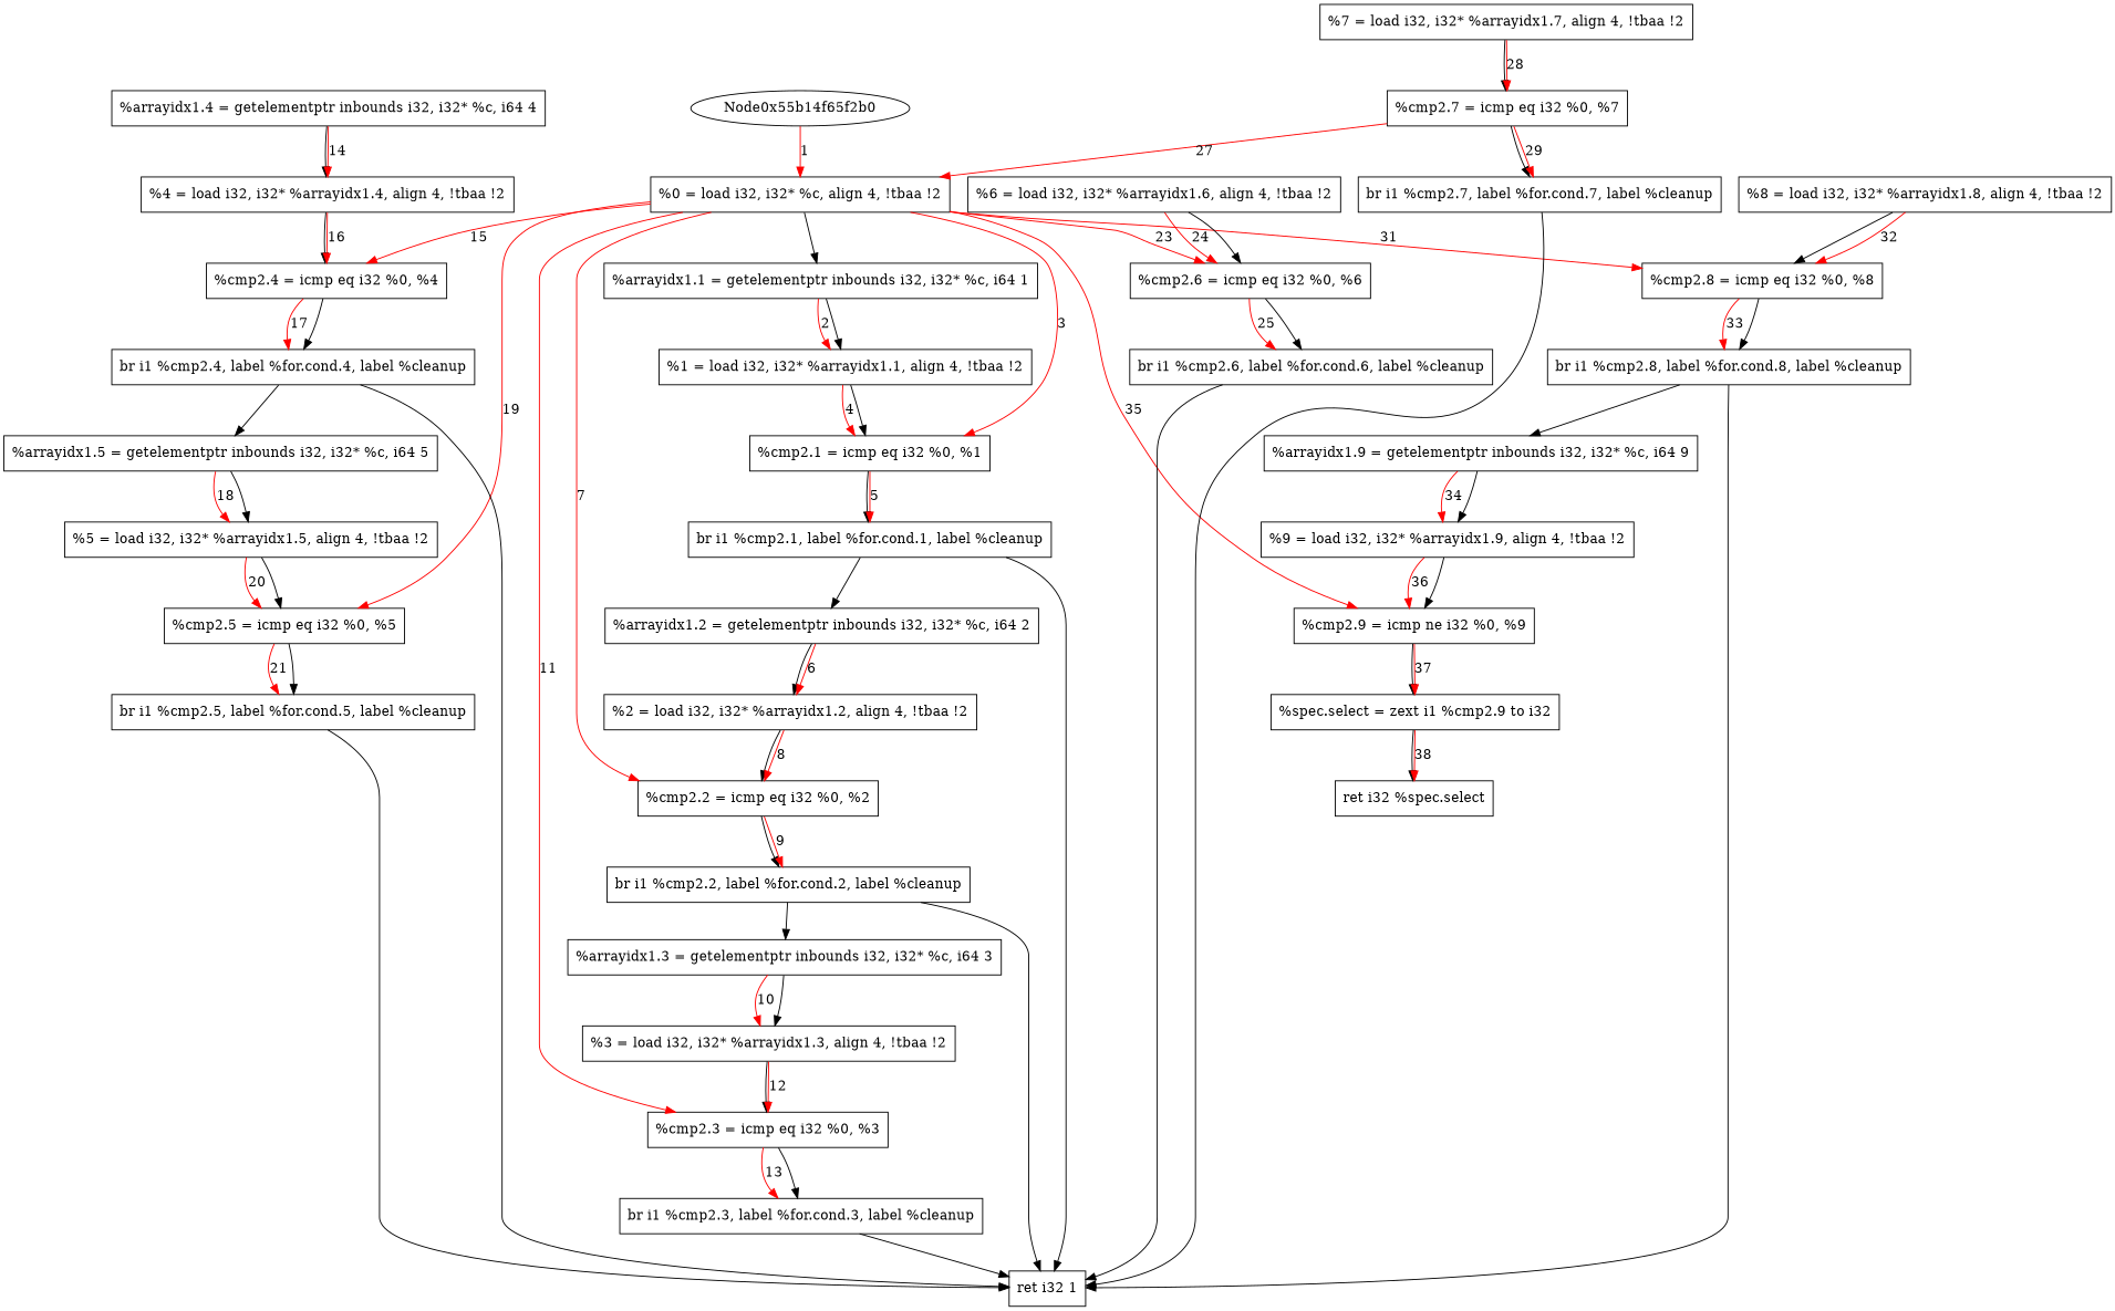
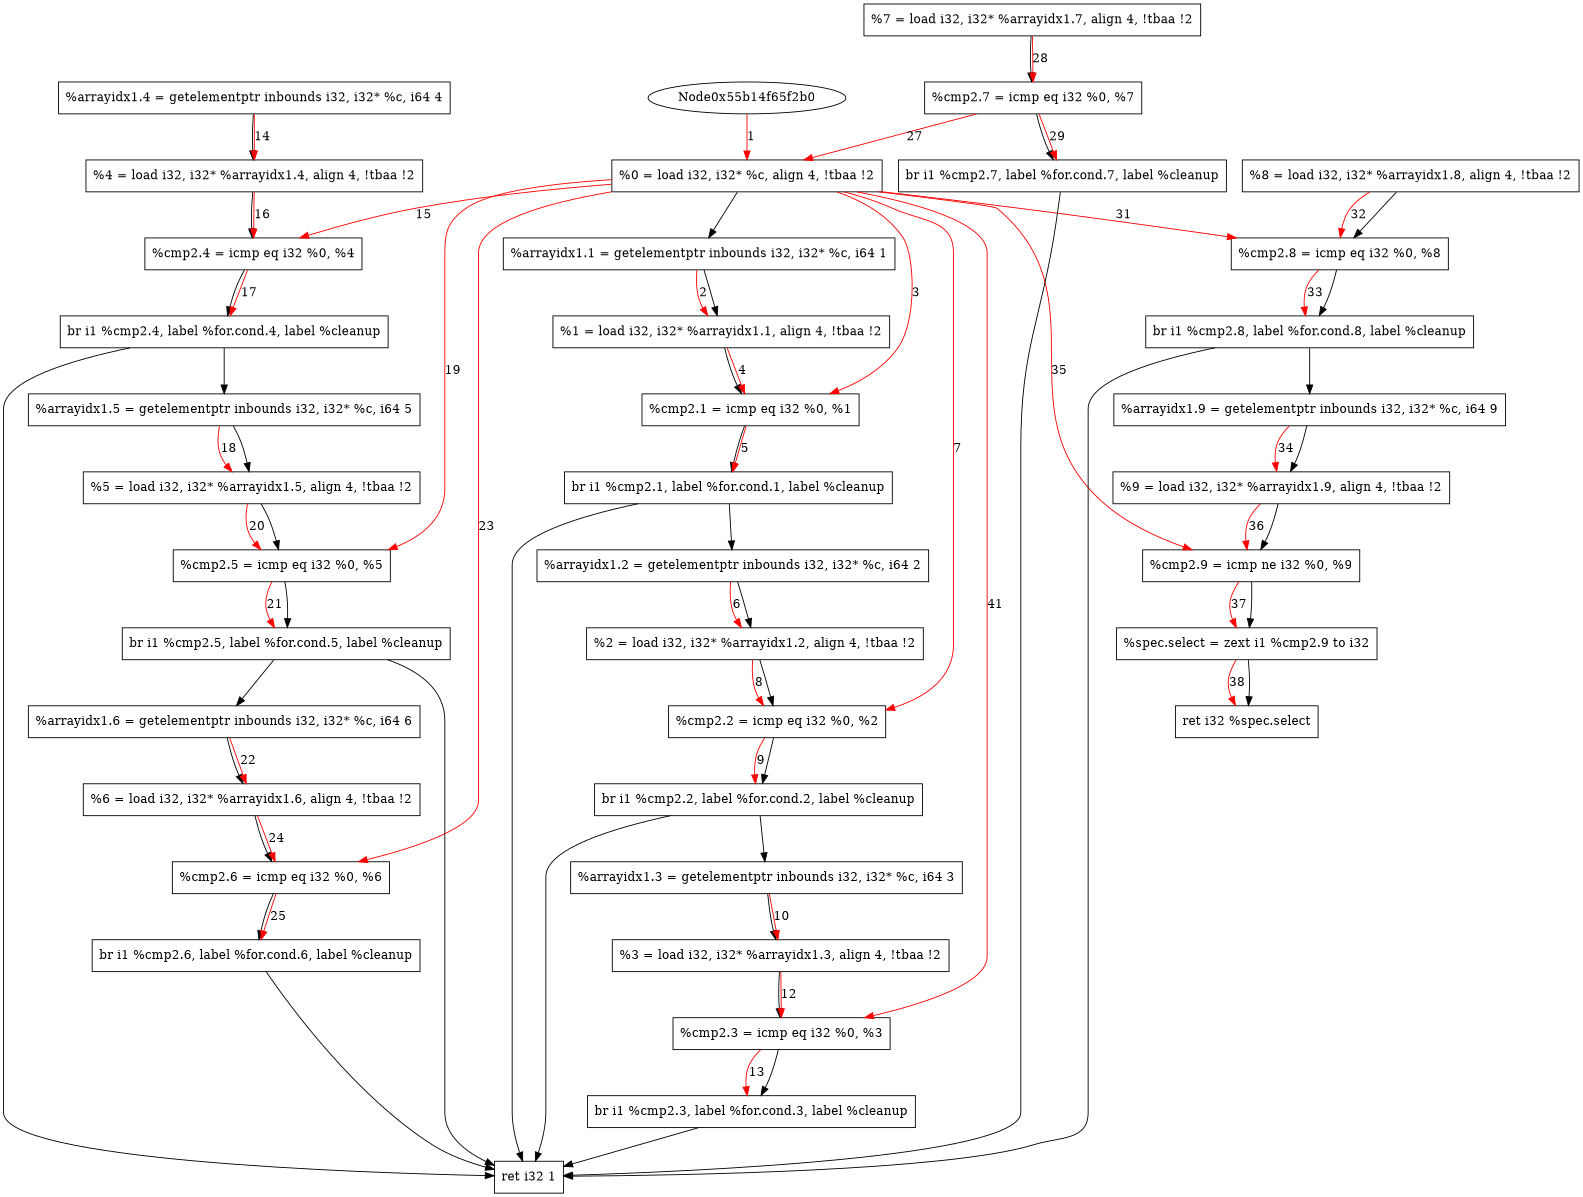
  digraph {
    node [shape=record]
    n1 [label="  %0 = load i32, i32* %c, align 4, !tbaa !2"]
    n2 [label="  %arrayidx1.1 = getelementptr inbounds i32, i32* %c, i64 1"]
    n3 [label="  %cmp2.1 = icmp eq i32 %0, %1"]
    n4 [label="  %cmp2.2 = icmp eq i32 %0, %2"]
    n5 [label="  %cmp2.3 = icmp eq i32 %0, %3"]
    n6 [label="  %cmp2.4 = icmp eq i32 %0, %4"]
    n7 [label="  %cmp2.5 = icmp eq i32 %0, %5"]
    n8 [label="  %cmp2.6 = icmp eq i32 %0, %6"]
    n9 [label="  %cmp2.8 = icmp eq i32 %0, %8"]
    n10 [label="  %cmp2.9 = icmp ne i32 %0, %9"]
    n11 [label="  %1 = load i32, i32* %arrayidx1.1, align 4, !tbaa !2"]
    n12 [label="  br i1 %cmp2.1, label %for.cond.1, label %cleanup"]
    n13 [label="  br i1 %cmp2.2, label %for.cond.2, label %cleanup"]
    n14 [label="  br i1 %cmp2.3, label %for.cond.3, label %cleanup"]
    n15 [label="  br i1 %cmp2.4, label %for.cond.4, label %cleanup"]
    n16 [label="  br i1 %cmp2.5, label %for.cond.5, label %cleanup"]
    n17 [label="  br i1 %cmp2.6, label %for.cond.6, label %cleanup"]
    n18 [label="  %cmp2.7 = icmp eq i32 %0, %7"]
    n19 [label="  br i1 %cmp2.7, label %for.cond.7, label %cleanup"]
    n20 [label="  br i1 %cmp2.8, label %for.cond.8, label %cleanup"]
    n21 [label="  %spec.select = zext i1 %cmp2.9 to i32"]
    n22 [label="  ret i32 1"]
    n23 [label="  %arrayidx1.2 = getelementptr inbounds i32, i32* %c, i64 2"]
    n24 [label="  %2 = load i32, i32* %arrayidx1.2, align 4, !tbaa !2"]
    n25 [label="  %arrayidx1.3 = getelementptr inbounds i32, i32* %c, i64 3"]
    n26 [label="  %3 = load i32, i32* %arrayidx1.3, align 4, !tbaa !2"]
    n27 [label="  %arrayidx1.4 = getelementptr inbounds i32, i32* %c, i64 4"]
    n28 [label="  %4 = load i32, i32* %arrayidx1.4, align 4, !tbaa !2"]
    n29 [label="  %arrayidx1.5 = getelementptr inbounds i32, i32* %c, i64 5"]
    n30 [label="  %5 = load i32, i32* %arrayidx1.5, align 4, !tbaa !2"]
+   n31 [label="  %arrayidx1.6 = getelementptr inbounds i32, i32* %c, i64 6"]
    n32 [label="  %6 = load i32, i32* %arrayidx1.6, align 4, !tbaa !2"]
    n33 [label="  %7 = load i32, i32* %arrayidx1.7, align 4, !tbaa !2"]
    n34 [label="  %8 = load i32, i32* %arrayidx1.8, align 4, !tbaa !2"]
    n35 [label="  %arrayidx1.9 = getelementptr inbounds i32, i32* %c, i64 9"]
    n36 [label="  %9 = load i32, i32* %arrayidx1.9, align 4, !tbaa !2"]
    n37 [label="  ret i32 %spec.select"]
    Node0x55b14f65f2b0 [shape=""]
    n1 -> n2
    n1 -> n3 [color=red label=3]
    n1 -> n4 [color=red label=7]
-   n1 -> n5 [color=red label=11]
+   n1 -> n5 [color=red label=41]
    n1 -> n6 [color=red label=15]
    n1 -> n7 [color=red label=19]
    n1 -> n8 [color=red label=23]
    n1 -> n9 [color=red label=31]
    n1 -> n10 [color=red label=35]
    n2 -> n11
    n2 -> n11 [color=red label=2]
    n3 -> n12
    n3 -> n12 [color=red label=5]
    n4 -> n13
    n4 -> n13 [color=red label=9]
    n5 -> n14
    n5 -> n14 [color=red label=13]
    n6 -> n15
    n6 -> n15 [color=red label=17]
    n7 -> n16
    n7 -> n16 [color=red label=21]
    n8 -> n17
    n8 -> n17 [color=red label=25]
    n9 -> n20
    n9 -> n20 [color=red label=33]
    n10 -> n21
    n10 -> n21 [color=red label=37]
    n11 -> n3
    n11 -> n3 [color=red label=4]
    n12 -> n22
    n12 -> n23
    n13 -> n22
    n13 -> n25
    n14 -> n22
    n15 -> n22
    n15 -> n29
    n16 -> n22
+   n16 -> n31
    n17 -> n22
    n18 -> n1 [color=red label=27]
    n18 -> n19
    n18 -> n19 [color=red label=29]
    n19 -> n22
    n20 -> n22
    n20 -> n35
    n21 -> n37
    n21 -> n37 [color=red label=38]
    n23 -> n24
    n23 -> n24 [color=red label=6]
    n24 -> n4
    n24 -> n4 [color=red label=8]
    n25 -> n26
    n25 -> n26 [color=red label=10]
    n26 -> n5
    n26 -> n5 [color=red label=12]
    n27 -> n28
    n27 -> n28 [color=red label=14]
    n28 -> n6
    n28 -> n6 [color=red label=16]
    n29 -> n30
    n29 -> n30 [color=red label=18]
    n30 -> n7
    n30 -> n7 [color=red label=20]
+   n31 -> n32
+   n31 -> n32 [color=red label=22]
    n32 -> n8
    n32 -> n8 [color=red label=24]
    n33 -> n18
    n33 -> n18 [color=red label=28]
    n34 -> n9
    n34 -> n9 [color=red label=32]
    n35 -> n36
    n35 -> n36 [color=red label=34]
    n36 -> n10
    n36 -> n10 [color=red label=36]
    Node0x55b14f65f2b0 -> n1 [color=red label=1]
  }
